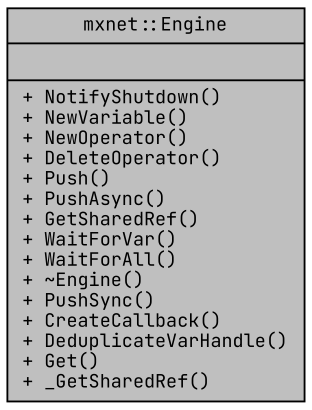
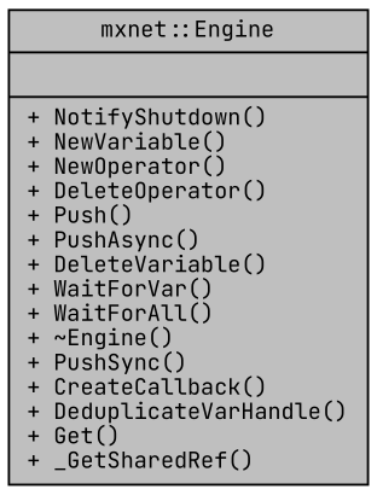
  digraph {
    fontname="JetBrains Mono"
-   n1 [color=black fillcolor=grey75 fontcolor=black fontname="JetBrains Mono" fontsize=10 height=0.2 label="{mxnet::Engine\n||+ NotifyShutdown()\l+ NewVariable()\l+ NewOperator()\l+ DeleteOperator()\l+ Push()\l+ PushAsync()\l+ GetSharedRef()\l+ WaitForVar()\l+ WaitForAll()\l+ ~Engine()\l+ PushSync()\l+ CreateCallback()\l+ DeduplicateVarHandle()\l+ Get()\l+ _GetSharedRef()\l}" shape=record style=filled width=0.4]
+   n1 [color=black fillcolor=grey75 fontcolor=black fontname="JetBrains Mono" fontsize=10 height=0.2 label="{mxnet::Engine\n||+ NotifyShutdown()\l+ NewVariable()\l+ NewOperator()\l+ DeleteOperator()\l+ Push()\l+ PushAsync()\l+ DeleteVariable()\l+ WaitForVar()\l+ WaitForAll()\l+ ~Engine()\l+ PushSync()\l+ CreateCallback()\l+ DeduplicateVarHandle()\l+ Get()\l+ _GetSharedRef()\l}" shape=record style=filled width=0.4]
  }
